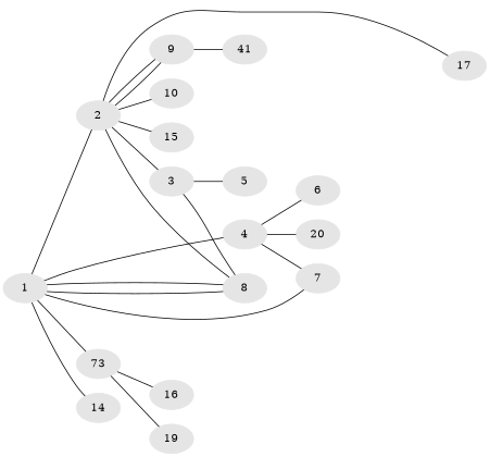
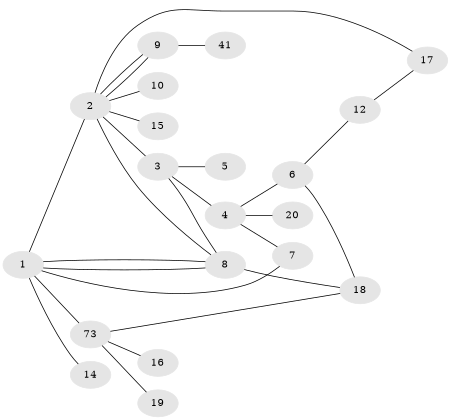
  graph {
    rankdir=LR
    node [color=gray90 style=filled]
    1
    2
    4
    7
    8
    n6 [label=73]
    14
    3
    9
    10
    15
    17
    6
    20
+   18
    16
    19
    5
    n19 [label=41]
+   12
    1 -- 2
-   1 -- 4
+   3 -- 4
    1 -- 7
    1 -- 8
    1 -- 8
    1 -- n6
    1 -- 14
    2 -- 8
    2 -- 3
    2 -- 9
    2 -- 9
    2 -- 10
    2 -- 15
    2 -- 17
    4 -- 7
    4 -- 6
    4 -- 20
+   8 -- 18
+   n6 -- 18
    n6 -- 16
    n6 -- 19
    3 -- 8
    3 -- 5
    9 -- n19
+   6 -- 18
+   6 -- 12
+   12 -- 17
  }
